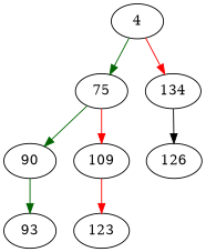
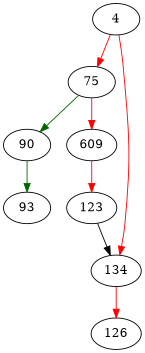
  strict digraph {
    edge [color=darkgreen cond=true]
    4 [entry=true]
    n2 [label=75]
    n3 [label=134]
    90
-   109
+   109 [label=609]
    126
    n7 [label=93]
    123
-   4 -> n2
+   4 -> n2 [color=red]
    4 -> n3 [color=red cond=false]
    n2 -> 90
    n2 -> 109 [color=red cond=false]
-   n3 -> 126 [color="" cond=""]
+   n3 -> 126 [color=red cond=""]
    90 -> n7
    109 -> 123 [color=red cond=false]
+   123 -> n3 [color="" cond=""]
  }
